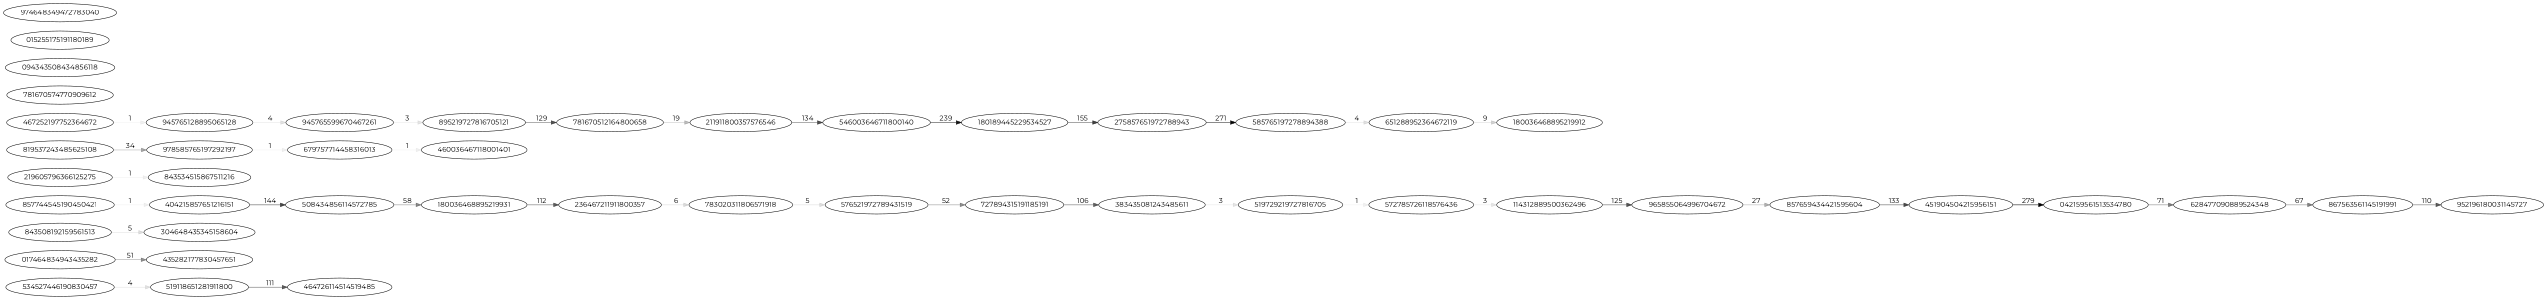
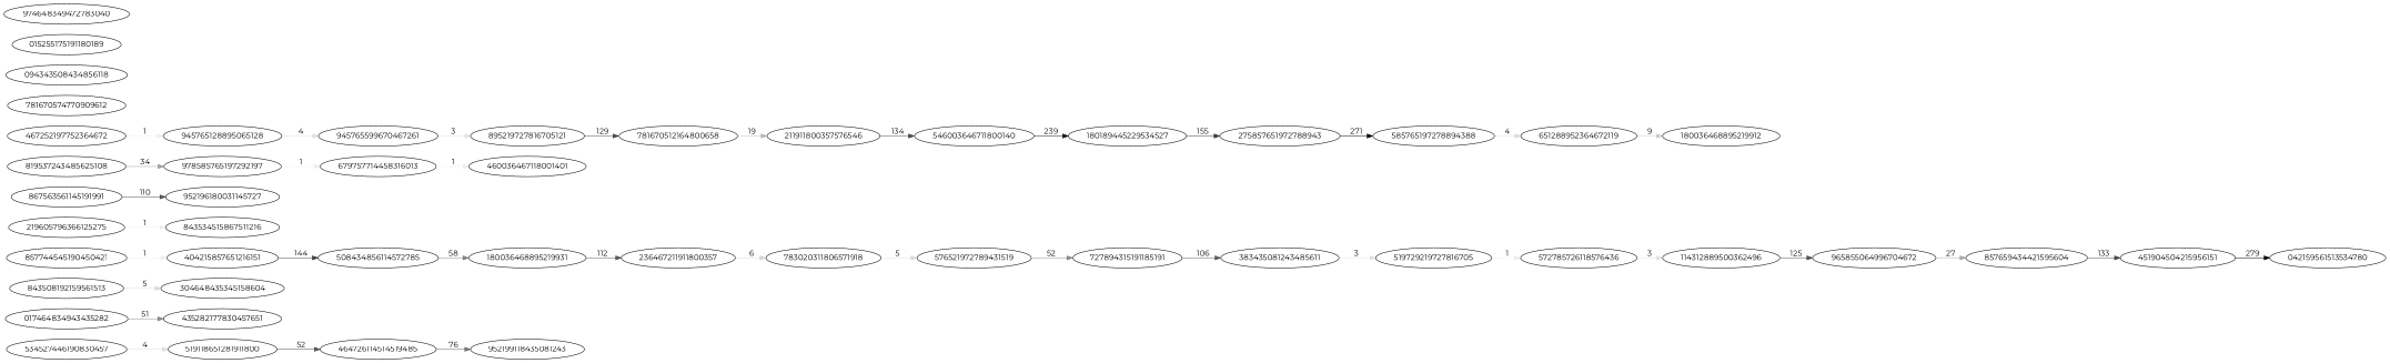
  digraph {
    fontname=Montserrat
    rankdir=LR
    node [fontname=Montserrat]
    edge [color="#000000f" fontname=Montserrat]
    519118651281911800
    464726114514519485
+   952199118435081243
    534527446190830457
    017464834943435282
    435282177830457651
    843508192159561513
    304648435345158604
    857744545190450421
    404215857651216151
    508434856114572785
    219605796366125275
    843534515867511216
    n14 [label=180036468895219931]
    236467211911800357
    783020311806571918
    576521972789431519
    727894315191185191
    383435081243485611
    519729219727816705
    572785726118576436
    114312889500362496
    965855064996704672
    857659434421595604
    451904504215956151
    042159561513534780
-   628477090889524348
    867563561145191991
    952196180031145727
    819537243485625108
    978585765197292197
    679757714458316013
    460036467118001401
    467252197752364672
    945765128895065128
    945765599670467261
    895219727816705121
    781670512164800658
    211911800357576546
    546003646711800140
    180189445229534527
    275857651972788943
    585765197278894388
    651288952364672119
    180036468895219912
    781670574770909612
    094343508434856118
    015255175191180189
    974648349472783040
-   519118651281911800 -> 464726114514519485 [color="#000000a0" label=111]
+   519118651281911800 -> 464726114514519485 [color="#000000a0" label=52]
+   464726114514519485 -> 952199118435081243 [color="#00000085" label=76]
    534527446190830457 -> 519118651281911800 [color="#0000001e" label=4]
    017464834943435282 -> 435282177830457651 [color="#0000006d" label=51]
    843508192159561513 -> 304648435345158604 [color="#00000022" label=5]
    857744545190450421 -> 404215857651216151 [label=1]
    404215857651216151 -> 508434856114572785 [color="#000000b7" label=144]
    508434856114572785 -> n14 [color="#00000074" label=58]
    219605796366125275 -> 843534515867511216 [label=1]
    n14 -> 236467211911800357 [color="#000000a1" label=112]
    236467211911800357 -> 783020311806571918 [color="#00000025" label=6]
    783020311806571918 -> 576521972789431519 [color="#00000022" label=5]
    576521972789431519 -> 727894315191185191 [color="#0000006e" label=52]
    727894315191185191 -> 383435081243485611 [color="#0000009d" label=106]
    383435081243485611 -> 519729219727816705 [color="#0000001a" label=3]
    519729219727816705 -> 572785726118576436 [label=1]
    572785726118576436 -> 114312889500362496 [color="#0000001a" label=3]
    114312889500362496 -> 965855064996704672 [color="#000000aa" label=125]
    965855064996704672 -> 857659434421595604 [color="#0000004f" label=27]
    857659434421595604 -> 451904504215956151 [color="#000000b0" label=133]
    451904504215956151 -> 042159561513534780 [color="#000000ff" label=279]
-   042159561513534780 -> 628477090889524348 [color="#00000080" label=71]
-   628477090889524348 -> 867563561145191991 [color="#0000007c" label=67]
    867563561145191991 -> 952196180031145727 [color="#000000a0" label=110]
    819537243485625108 -> 978585765197292197 [color="#00000059" label=34]
    978585765197292197 -> 679757714458316013 [label=1]
    679757714458316013 -> 460036467118001401 [label=1]
    467252197752364672 -> 945765128895065128 [label=1]
    945765128895065128 -> 945765599670467261 [color="#0000001e" label=4]
    945765599670467261 -> 895219727816705121 [color="#0000001a" label=3]
    895219727816705121 -> 781670512164800658 [color="#000000ad" label=129]
    781670512164800658 -> 211911800357576546 [color="#00000042" label=19]
    211911800357576546 -> 546003646711800140 [color="#000000b0" label=134]
    546003646711800140 -> 180189445229534527 [color="#000000ec" label=239]
    180189445229534527 -> 275857651972788943 [color="#000000be" label=155]
    275857651972788943 -> 585765197278894388 [color="#000000fb" label=271]
    585765197278894388 -> 651288952364672119 [color="#0000001e" label=4]
    651288952364672119 -> 180036468895219912 [color="#0000002d" label=9]
  }
